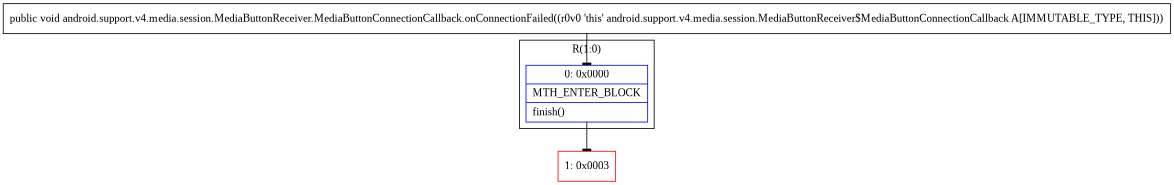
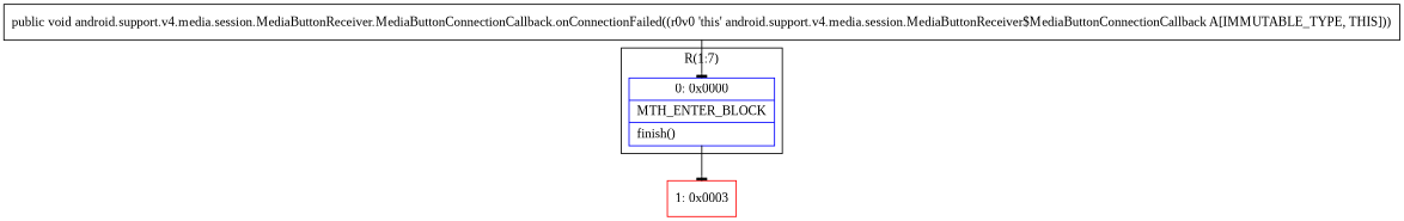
  digraph {
    fontname="Liberation Serif"
    node [shape=record fontname="Liberation Serif"]
    edge [arrowhead=tee fontname="Liberation Serif"]
    n1 [color=blue label="{0\:\ 0x0000|MTH_ENTER_BLOCK\l|finish()\l}"]
    n2 [color=red label="{1\:\ 0x0003}"]
    n3 [label="{public void android.support.v4.media.session.MediaButtonReceiver.MediaButtonConnectionCallback.onConnectionFailed((r0v0 'this' android.support.v4.media.session.MediaButtonReceiver$MediaButtonConnectionCallback A[IMMUTABLE_TYPE, THIS])) }"]
    subgraph cluster_1 {
-     label="R(1:0)"
+     label="R(1:7)"
      n1
    }
    n1 -> n2
    n3 -> n1
  }
